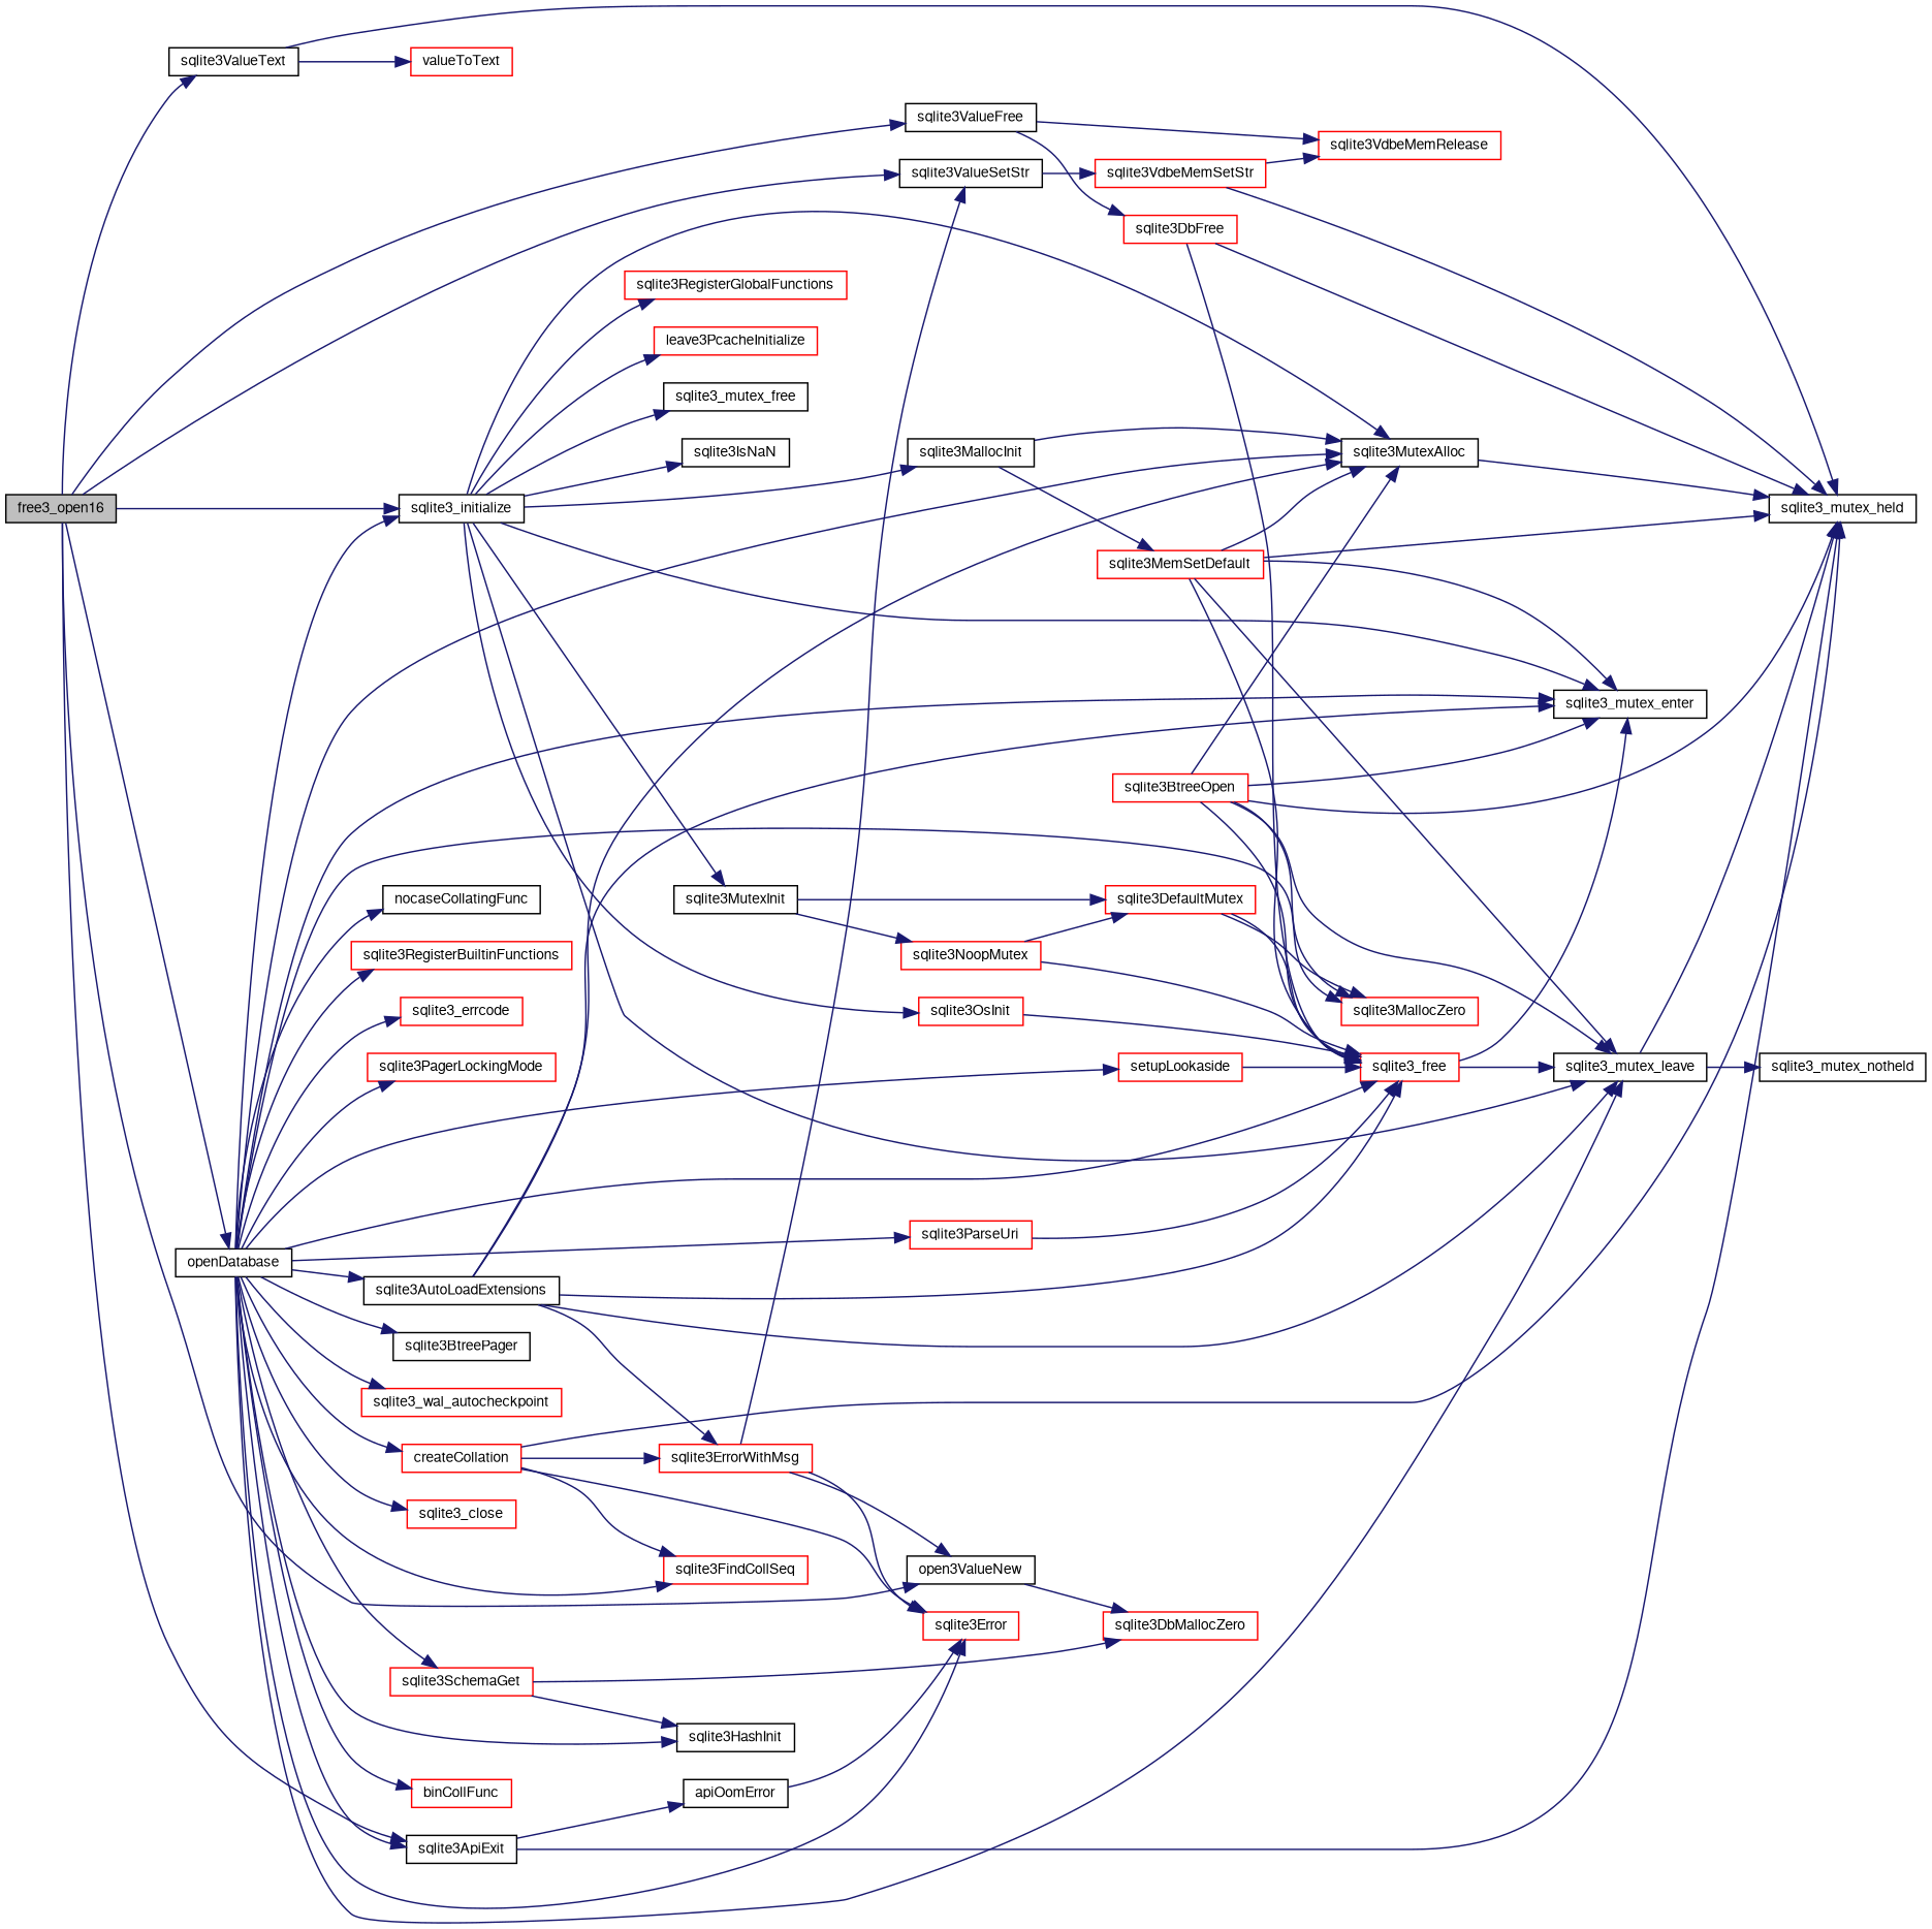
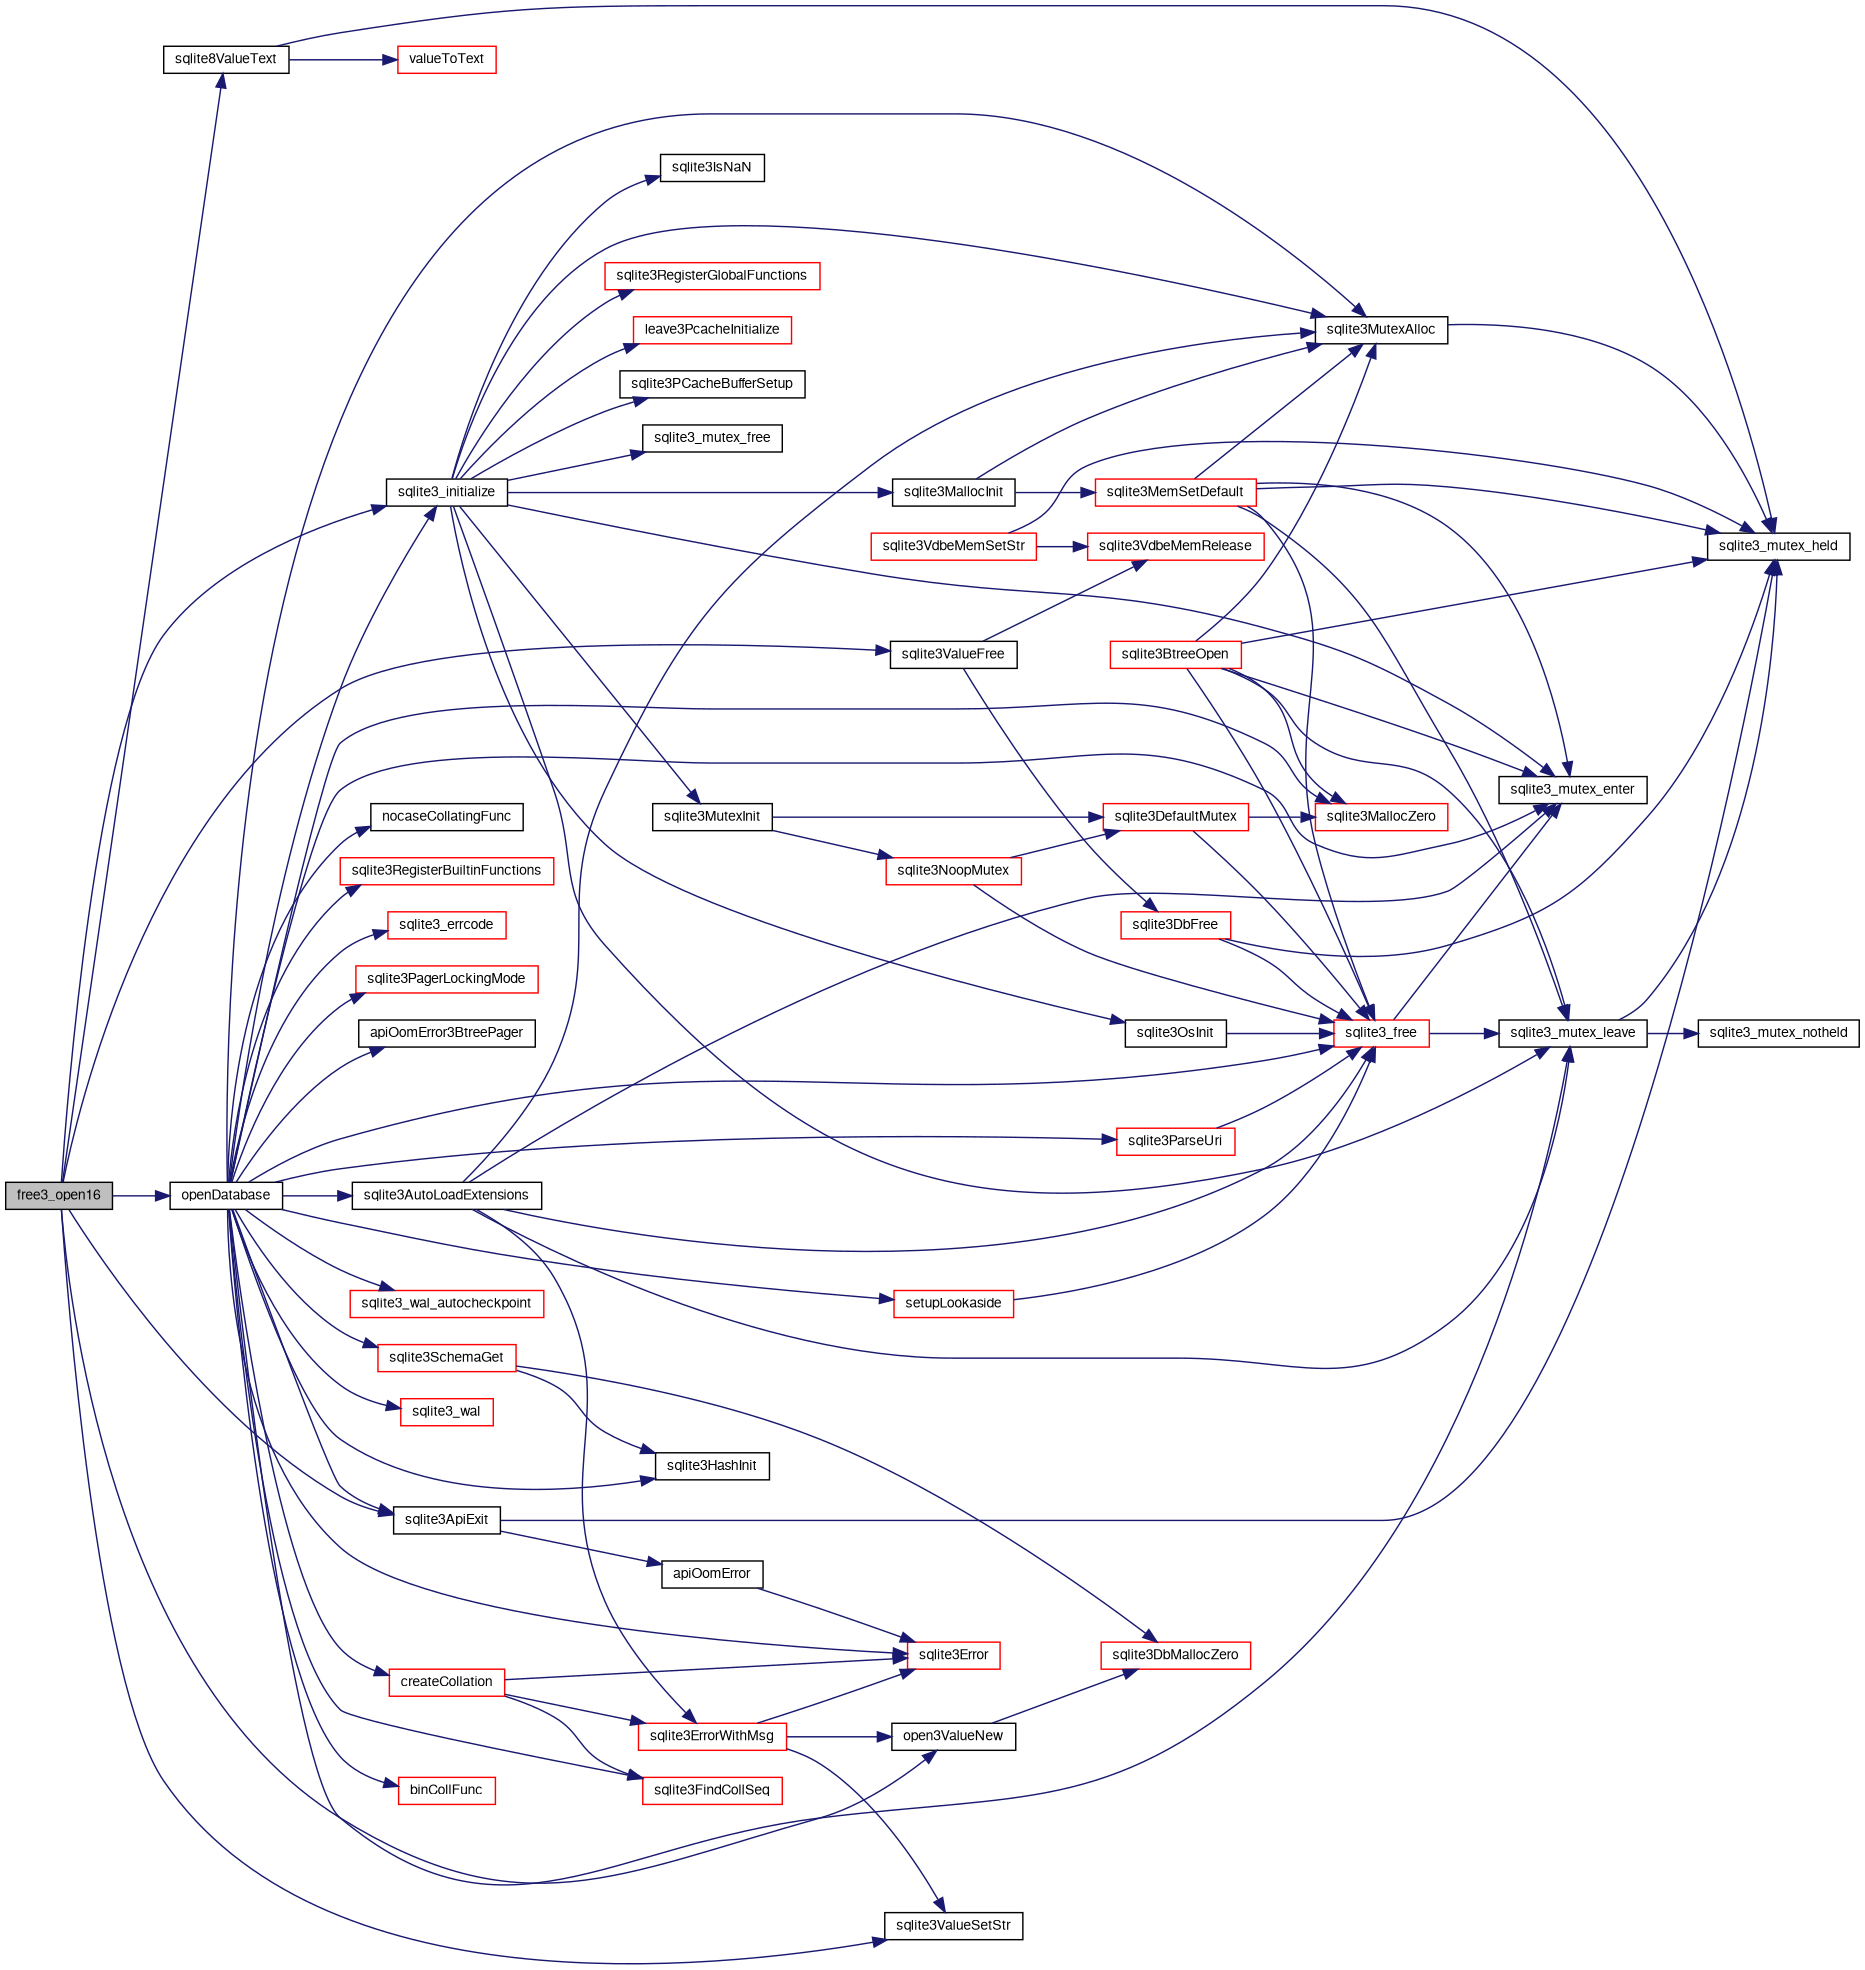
  digraph {
    rankdir=LR
    node [color=red fillcolor=white fontname=FreeSans fontsize=10 shape=record style=filled]
    edge [color=midnightblue fontname=FreeSans fontsize=10 labelfontname=FreeSans labelfontsize=10 style=solid]
    n1 [color=black fillcolor=grey75 fontcolor=black height=0.2 label=free3_open16 width=0.4]
    n2 [color=black height=0.2 label=sqlite3_initialize width=0.4]
    n3 [color=black height=0.2 label=open3ValueNew width=0.4]
    n4 [color=black height=0.2 label=sqlite3ValueSetStr width=0.4]
-   n5 [color=black height=0.2 label=sqlite3ValueText width=0.4]
+   n5 [color=black height=0.2 label=sqlite8ValueText width=0.4]
    n6 [color=black height=0.2 label=openDatabase width=0.4]
    n7 [color=black height=0.2 label=sqlite3ApiExit width=0.4]
    n8 [color=black height=0.2 label=sqlite3ValueFree width=0.4]
    n9 [color=black height=0.2 label=sqlite3MutexInit width=0.4]
    n10 [color=black height=0.2 label=sqlite3_mutex_enter width=0.4]
    n11 [color=black height=0.2 label=sqlite3_mutex_leave width=0.4]
    n12 [color=black height=0.2 label=sqlite3MutexAlloc width=0.4]
    n13 [color=black height=0.2 label=sqlite3MallocInit width=0.4]
    n14 [height=0.2 label=sqlite3RegisterGlobalFunctions width=0.4]
    n15 [height=0.2 label=leave3PcacheInitialize width=0.4]
-   n16 [height=0.2 label=sqlite3OsInit width=0.4]
+   n16 [color=black height=0.2 label=sqlite3OsInit width=0.4]
+   n17 [color=black height=0.2 label=sqlite3PCacheBufferSetup width=0.4]
    n18 [color=black height=0.2 label=sqlite3_mutex_free width=0.4]
    n19 [color=black height=0.2 label=sqlite3IsNaN width=0.4]
    n20 [height=0.2 label=sqlite3DbMallocZero width=0.4]
    n21 [height=0.2 label=sqlite3VdbeMemSetStr width=0.4]
    n22 [color=black height=0.2 label=sqlite3_mutex_held width=0.4]
    n23 [height=0.2 label=valueToText width=0.4]
    n24 [height=0.2 label=sqlite3MallocZero width=0.4]
    n25 [height=0.2 label=sqlite3_free width=0.4]
    n26 [color=black height=0.2 label=sqlite3HashInit width=0.4]
    n27 [height=0.2 label=createCollation width=0.4]
    n28 [height=0.2 label=sqlite3FindCollSeq width=0.4]
    n29 [height=0.2 label=sqlite3Error width=0.4]
    n30 [height=0.2 label=binCollFunc width=0.4]
    n31 [color=black height=0.2 label=nocaseCollatingFunc width=0.4]
    n32 [height=0.2 label=sqlite3ParseUri width=0.4]
    n33 [height=0.2 label=sqlite3SchemaGet width=0.4]
    n34 [height=0.2 label=sqlite3RegisterBuiltinFunctions width=0.4]
    n35 [height=0.2 label=sqlite3_errcode width=0.4]
    n36 [color=black height=0.2 label=sqlite3AutoLoadExtensions width=0.4]
    n37 [height=0.2 label=sqlite3PagerLockingMode width=0.4]
-   n38 [color=black height=0.2 label=sqlite3BtreePager width=0.4]
+   n38 [color=black height=0.2 label=apiOomError3BtreePager width=0.4]
    n39 [height=0.2 label=setupLookaside width=0.4]
    n40 [height=0.2 label=sqlite3_wal_autocheckpoint width=0.4]
-   n41 [height=0.2 label=sqlite3_close width=0.4]
+   n41 [height=0.2 label=sqlite3_wal width=0.4]
    n42 [color=black height=0.2 label=apiOomError width=0.4]
    n43 [height=0.2 label=sqlite3VdbeMemRelease width=0.4]
    n44 [height=0.2 label=sqlite3DbFree width=0.4]
    n45 [height=0.2 label=sqlite3DefaultMutex width=0.4]
    n46 [height=0.2 label=sqlite3NoopMutex width=0.4]
    n47 [color=black height=0.2 label=sqlite3_mutex_notheld width=0.4]
    n48 [height=0.2 label=sqlite3MemSetDefault width=0.4]
    n49 [height=0.2 label=sqlite3ErrorWithMsg width=0.4]
    n50 [height=0.2 label=sqlite3BtreeOpen width=0.4]
    n1 -> n2
    n1 -> n3
    n1 -> n4
    n1 -> n5
    n1 -> n6
    n1 -> n7
    n1 -> n8
    n2 -> n9
    n2 -> n10
    n2 -> n11
    n2 -> n12
    n2 -> n13
    n2 -> n14
    n2 -> n15
    n2 -> n16
+   n2 -> n17
    n2 -> n18
    n2 -> n19
    n3 -> n20
-   n4 -> n21
    n5 -> n22
    n5 -> n23
    n6 -> n2
    n6 -> n7
    n6 -> n10
    n6 -> n11
    n6 -> n12
    n6 -> n24
    n6 -> n25
    n6 -> n26
    n6 -> n27
    n6 -> n28
    n6 -> n29
    n6 -> n30
    n6 -> n31
    n6 -> n32
    n6 -> n33
    n6 -> n34
    n6 -> n35
    n6 -> n36
    n6 -> n37
    n6 -> n38
    n6 -> n39
    n6 -> n40
    n6 -> n41
    n7 -> n22
    n7 -> n42
    n8 -> n43
    n8 -> n44
    n9 -> n45
    n9 -> n46
    n11 -> n22
    n11 -> n47
    n12 -> n22
    n13 -> n12
    n13 -> n48
    n16 -> n25
    n21 -> n22
    n21 -> n43
    n25 -> n10
    n25 -> n11
-   n27 -> n22
    n27 -> n28
    n27 -> n29
    n27 -> n49
    n32 -> n25
    n33 -> n20
    n33 -> n26
    n36 -> n10
    n36 -> n11
    n36 -> n12
    n36 -> n25
    n36 -> n49
    n39 -> n25
    n42 -> n29
    n44 -> n22
    n44 -> n25
    n45 -> n24
    n45 -> n25
    n46 -> n25
    n46 -> n45
    n48 -> n10
    n48 -> n11
    n48 -> n12
    n48 -> n22
    n48 -> n25
    n49 -> n3
    n49 -> n4
    n49 -> n29
    n50 -> n10
    n50 -> n11
    n50 -> n12
    n50 -> n22
    n50 -> n24
    n50 -> n25
  }
